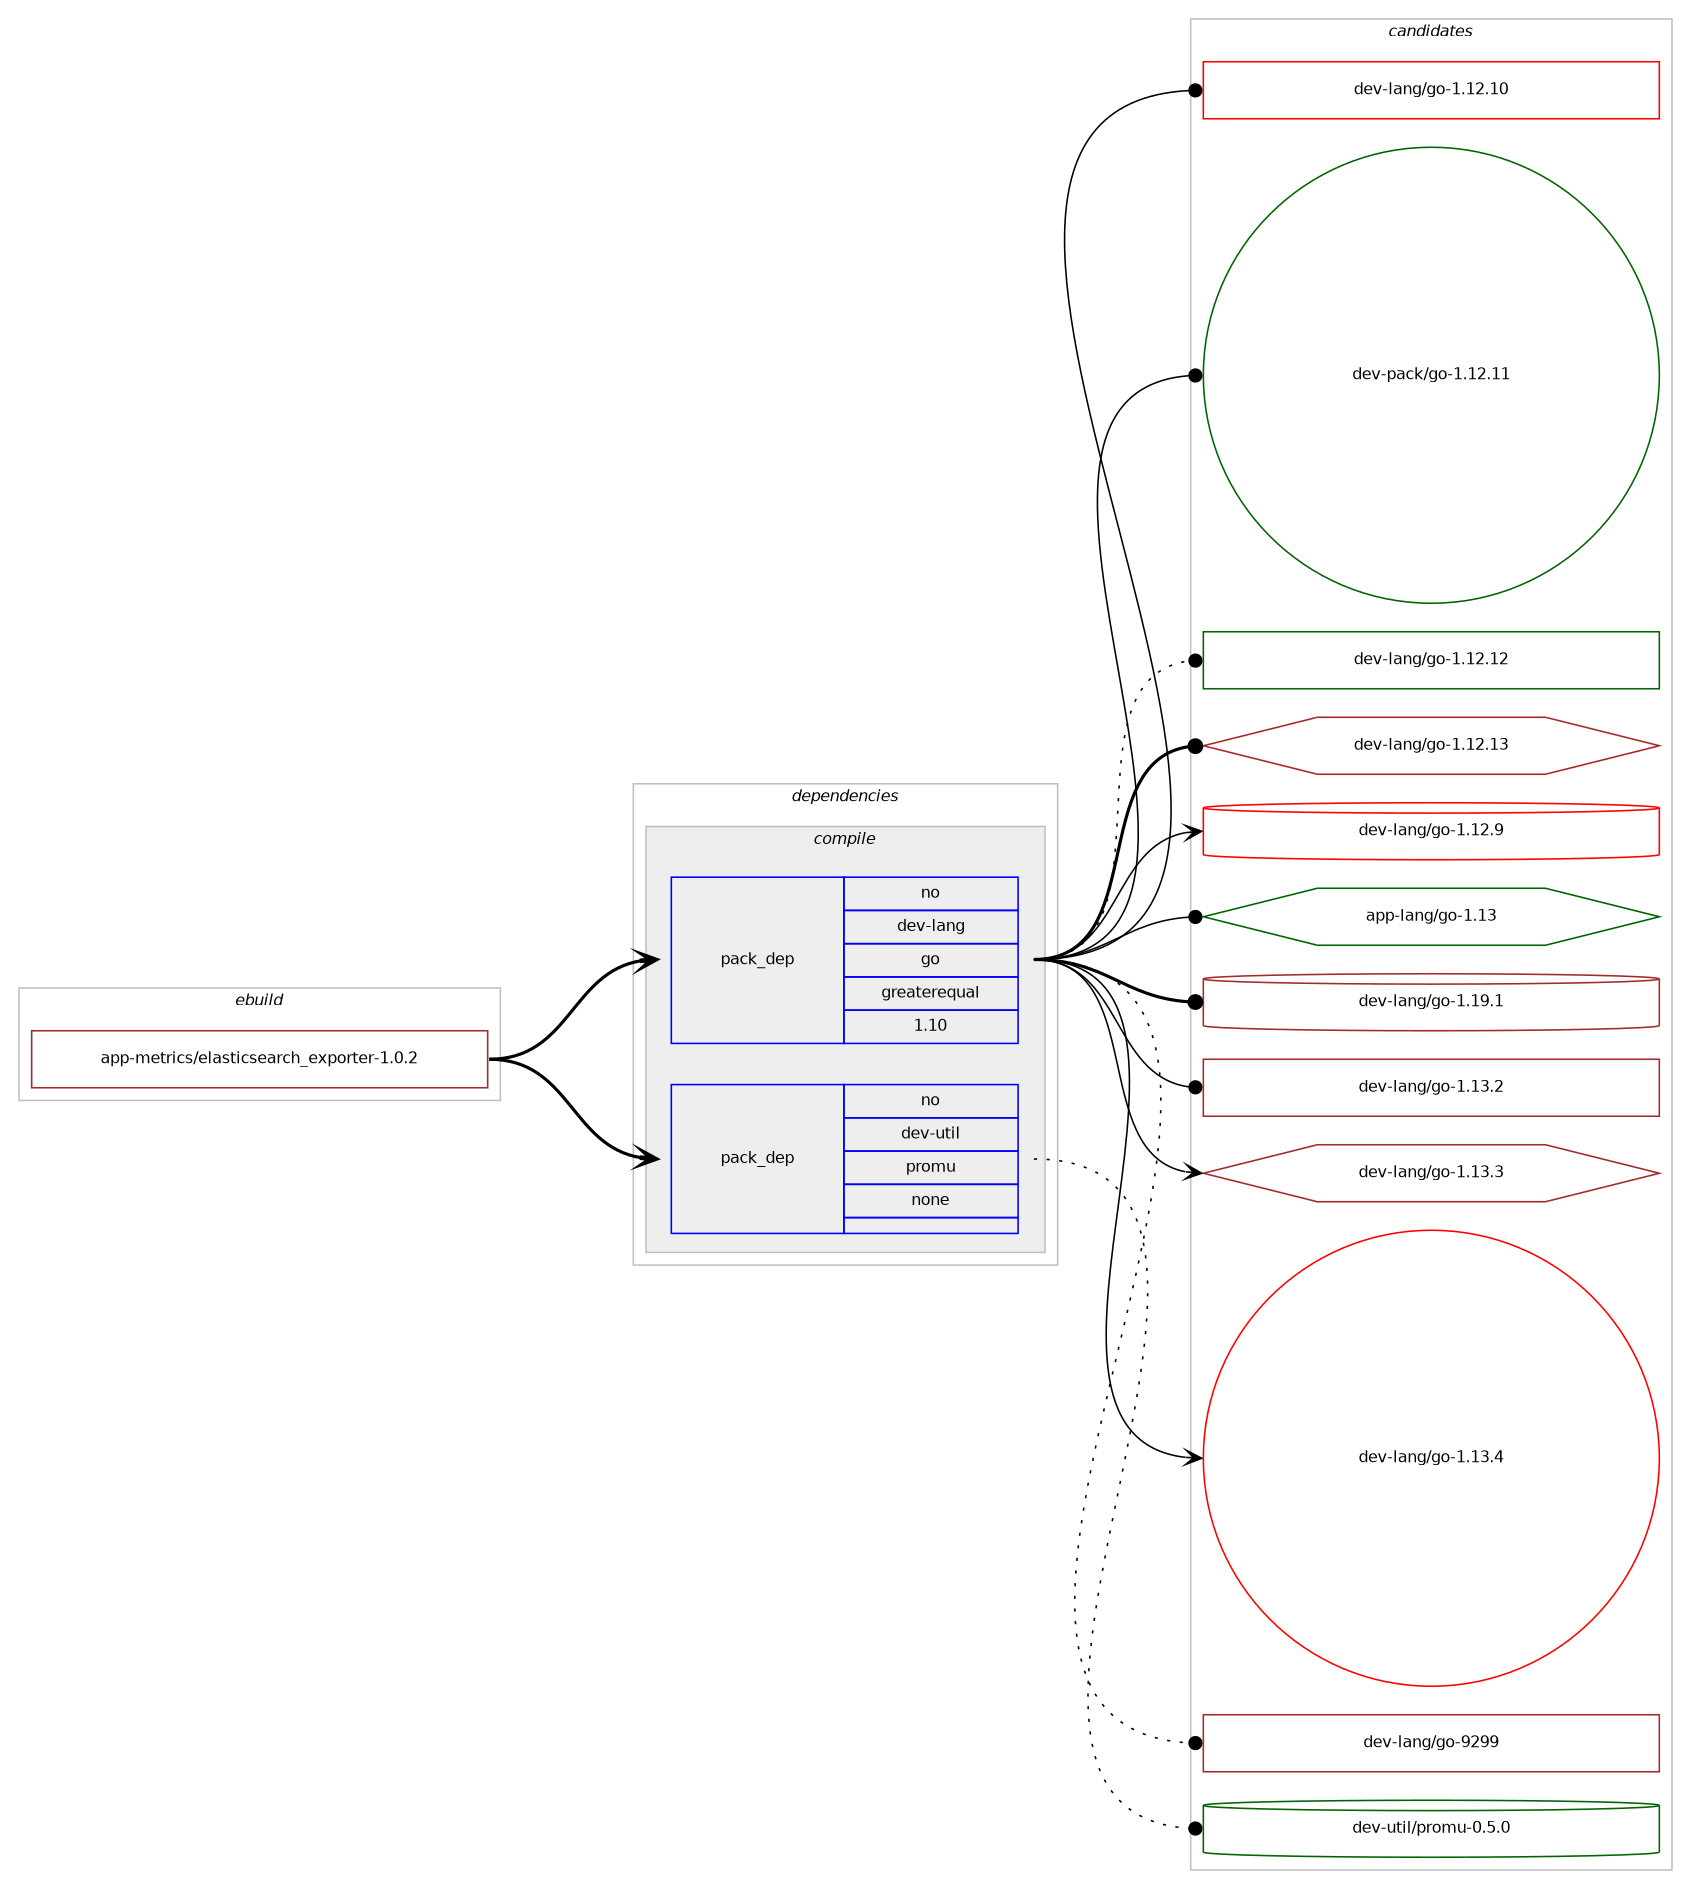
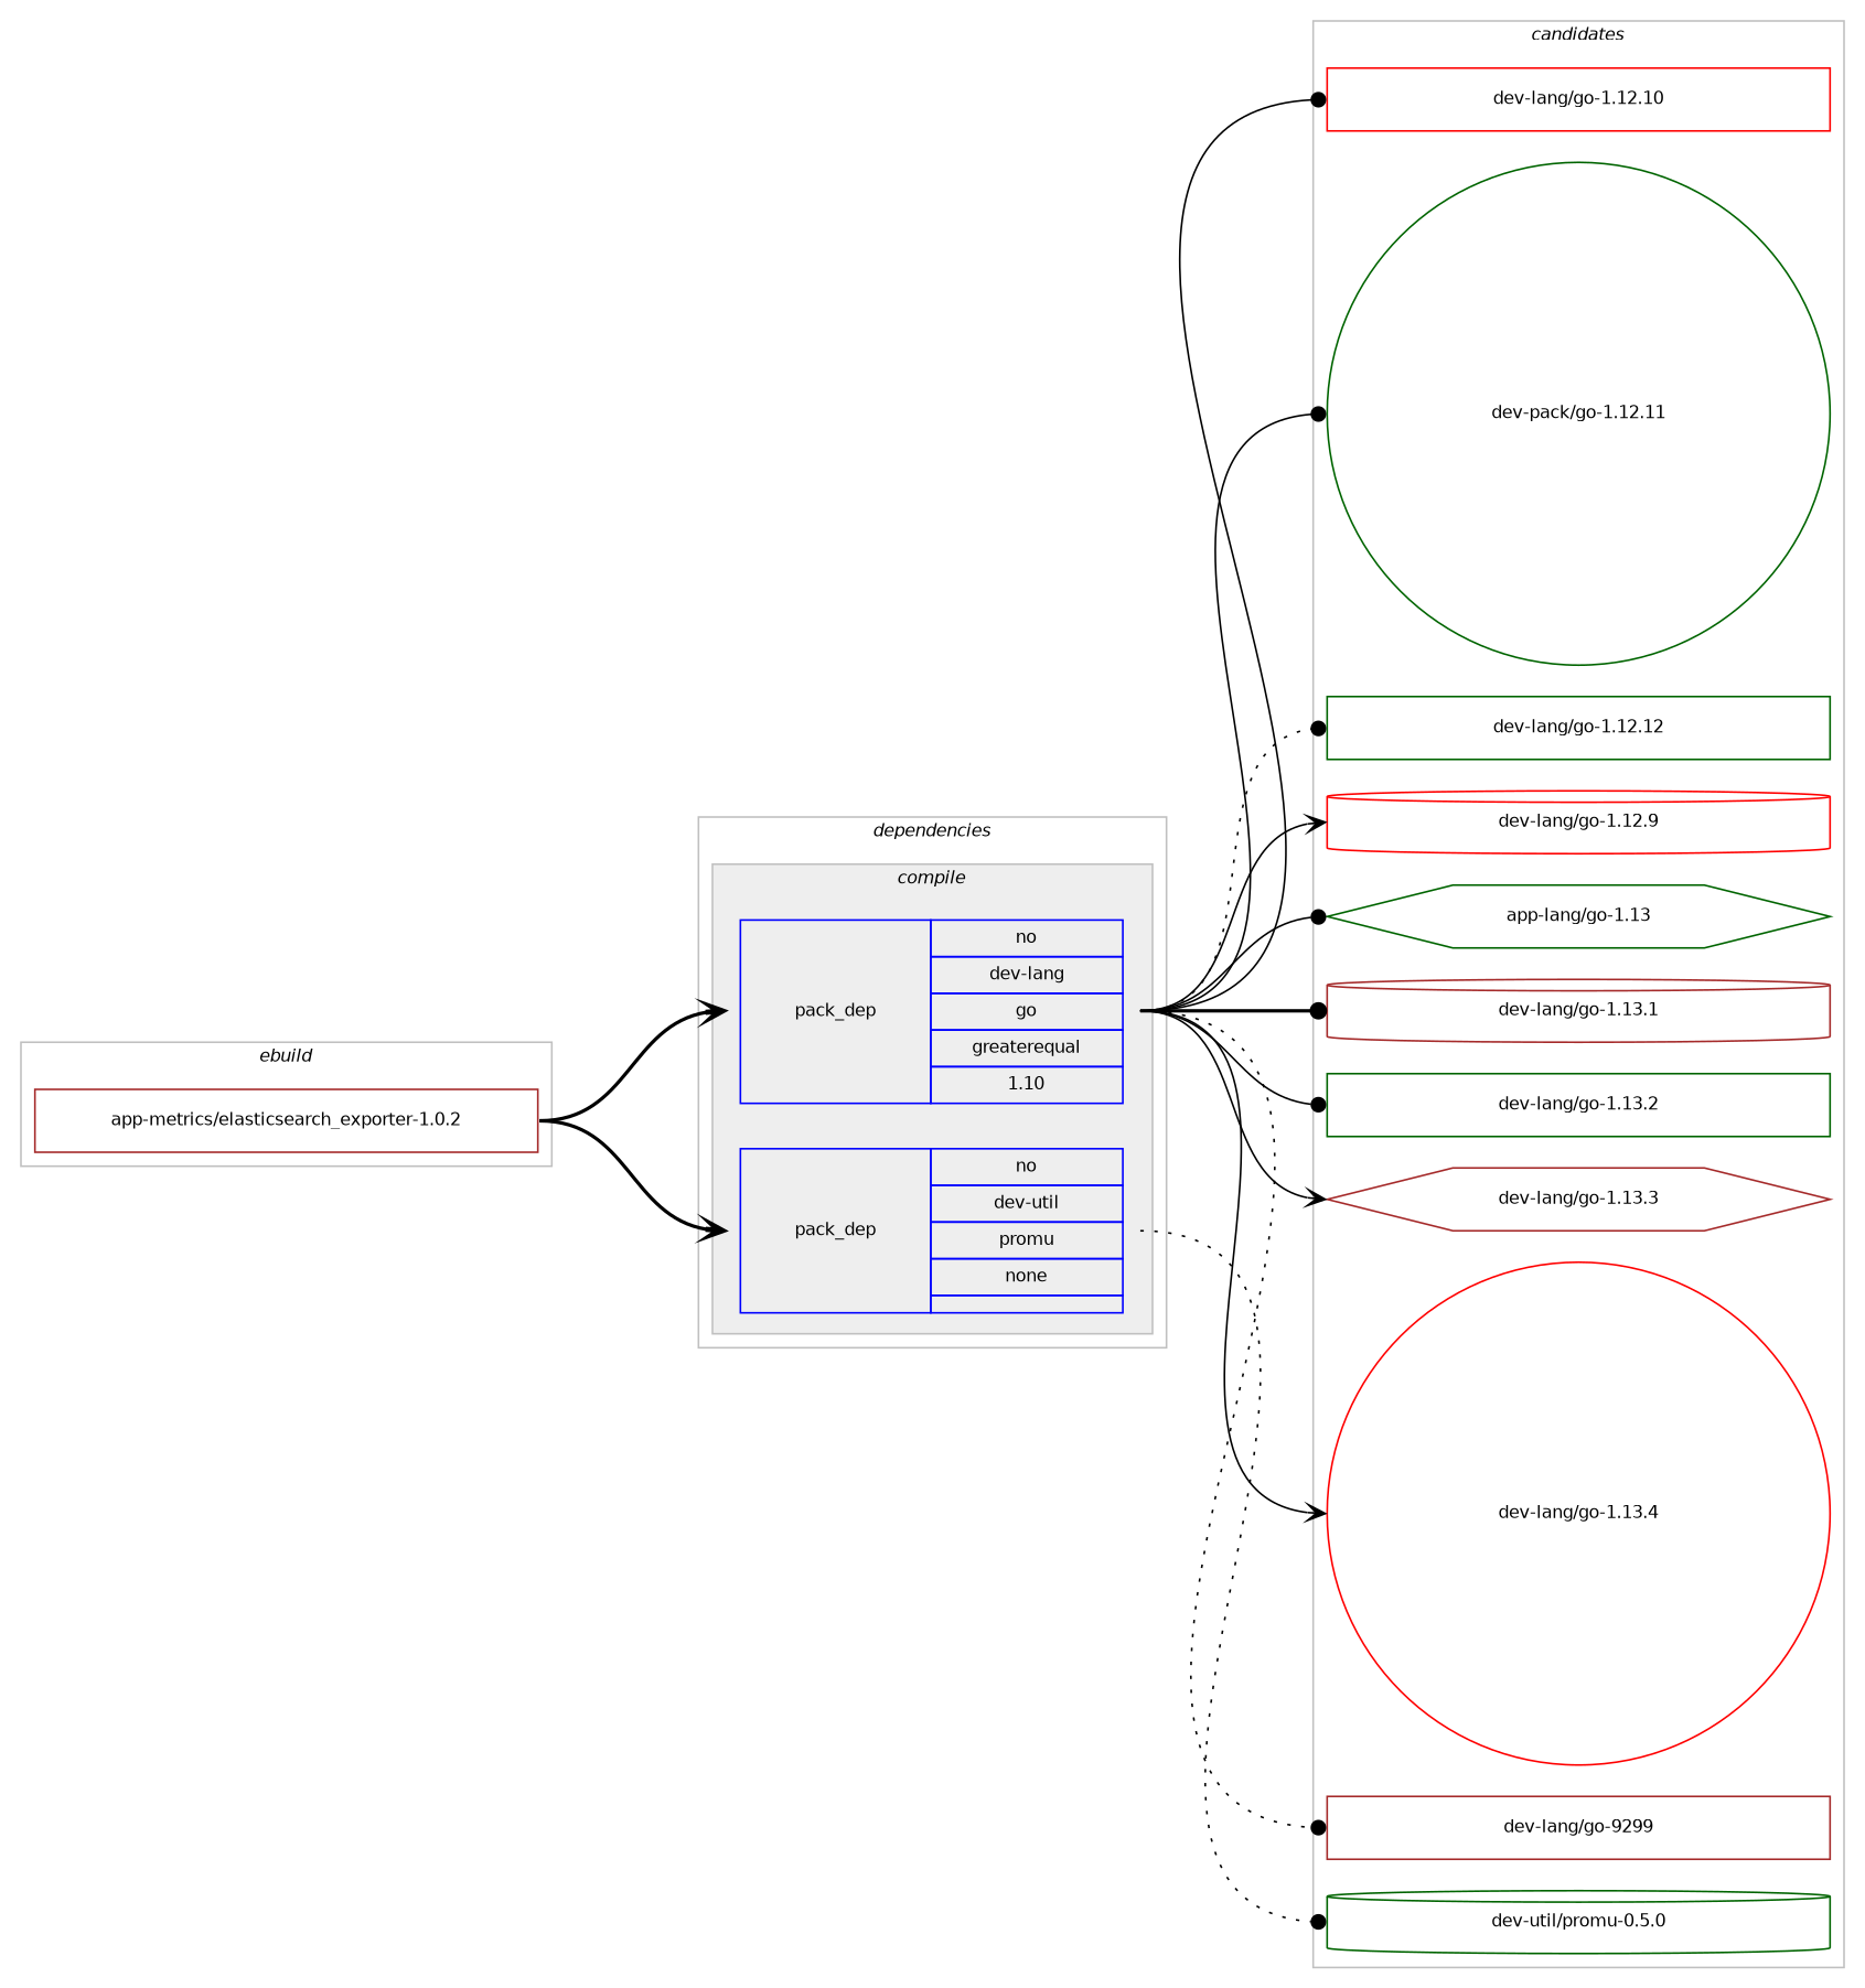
  digraph {
    compound=true
    concentrate=true
    fontname=Helvetica
    fontsize=10
    newrank=true
    rankdir=LR
    ranksep=1.5
    node [color=brown fontname=Helvetica fontsize=10 shape=box]
    edge [arrowhead=dot headport=w style=solid tailport=e weight=100]
    n1 [label="app-metrics/elasticsearch_exporter-1.0.2" width=4]
    n2 [color=blue label=<<TABLE BORDER="0" CELLBORDER="1" CELLSPACING="0" CELLPADDING="4" WIDTH="220"><TR><TD ROWSPAN="6" CELLPADDING="30">pack_dep</TD></TR><TR><TD WIDTH="110">no</TD></TR><TR><TD>dev-lang</TD></TR><TR><TD>go</TD></TR><TR><TD>greaterequal</TD></TR><TR><TD>1.10</TD></TR></TABLE>> shape=none]
    n3 [color=blue label=<<TABLE BORDER="0" CELLBORDER="1" CELLSPACING="0" CELLPADDING="4" WIDTH="220"><TR><TD ROWSPAN="6" CELLPADDING="30">pack_dep</TD></TR><TR><TD WIDTH="110">no</TD></TR><TR><TD>dev-util</TD></TR><TR><TD>promu</TD></TR><TR><TD>none</TD></TR><TR><TD></TD></TR></TABLE>> shape=none]
    n4 [color=red label="dev-lang/go-1.12.10" width=4]
    n5 [color=darkgreen label="dev-pack/go-1.12.11" shape=circle width=4]
    n6 [color=darkgreen label="dev-lang/go-1.12.12" width=4]
-   n7 [label="dev-lang/go-1.12.13" shape=hexagon width=4]
    n8 [color=red label="dev-lang/go-1.12.9" shape=cylinder width=4]
    n9 [color=darkgreen label="app-lang/go-1.13" shape=hexagon width=4]
-   n10 [label="dev-lang/go-1.19.1" shape=cylinder width=4]
-   n11 [label="dev-lang/go-1.13.2" width=4]
+   n10 [label="dev-lang/go-1.13.1" shape=cylinder width=4]
+   n11 [color=darkgreen label="dev-lang/go-1.13.2" width=4]
    n12 [label="dev-lang/go-1.13.3" shape=hexagon width=4]
    n13 [color=red label="dev-lang/go-1.13.4" shape=circle width=4]
    n14 [label="dev-lang/go-9299" width=4]
    n15 [color=darkgreen label="dev-util/promu-0.5.0" shape=cylinder width=4]
    subgraph cluster_1 {
      color=gray
      label=<<i>ebuild</i>>
      rank=same
      n1
    }
    subgraph cluster_2 {
      color=gray
      label=<<i>dependencies</i>>
      subgraph cluster_3 {
        color=gray
        fillcolor="#eeeeee"
        label=<<i>compile</i>>
        style=filled
        subgraph sub_4 {
          color=gray
          fillcolor="#eeeeee"
          label=<<i>compile</i>>
          style=filled
          n2
        }
        subgraph sub_5 {
          color=gray
          fillcolor="#eeeeee"
          label=<<i>compile</i>>
          style=filled
          n3
        }
      }
      subgraph cluster_6 {
        color=gray
        fillcolor="#eeeeee"
        label=<<i>compile and run</i>>
        style=filled
      }
      subgraph cluster_7 {
        color=gray
        fillcolor="#eeeeee"
        label=<<i>run</i>>
        style=filled
      }
    }
    subgraph cluster_8 {
      color=gray
      label=<<i>candidates</i>>
      rank=same
      subgraph sub_9 {
        color=black
        label=<<i>candidates</i>>
        nodesep=1
        rank=same
        n4
        n5
        n6
-       n7
        n8
        n9
        n10
        n11
        n12
        n13
        n14
      }
      subgraph sub_10 {
        color=black
        label=<<i>candidates</i>>
        nodesep=1
        rank=same
        n15
      }
    }
    n1 -> n2 [arrowhead=vee style=bold weight=20]
    n1 -> n3 [arrowhead=vee style=bold weight=20]
    n2 -> n4
    n2 -> n5
    n2 -> n6 [style=dotted]
-   n2 -> n7 [style=bold]
    n2 -> n8 [arrowhead=vee]
    n2 -> n9
    n2 -> n10 [style=bold]
    n2 -> n11
    n2 -> n12 [arrowhead=vee]
    n2 -> n13 [arrowhead=vee]
    n2 -> n14 [style=dotted]
    n3 -> n15 [style=dotted]
  }
